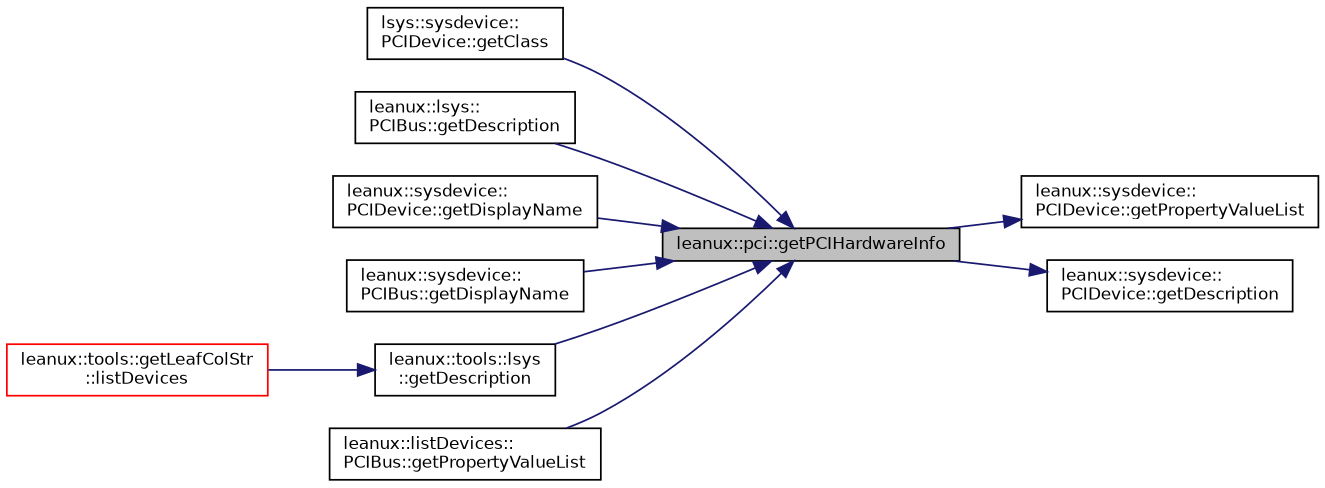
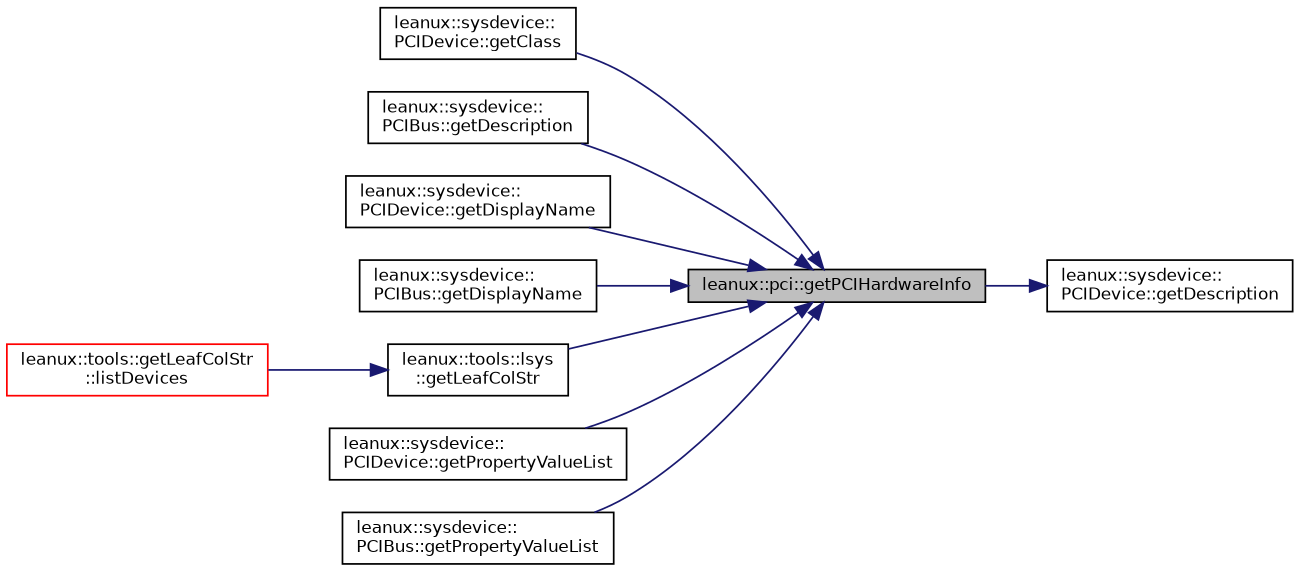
  digraph {
    rankdir=RL
    node [color=black fontname=Helvetica fontsize=10 shape=record]
    edge [color=midnightblue dir=back fontname=Helvetica fontsize=10 labelfontname=Helvetica labelfontsize=10 style=solid]
    n1 [fillcolor=grey75 fontcolor=black height=0.2 label="leanux::pci::getPCIHardwareInfo" style=filled width=0.4]
-   n2 [height=0.2 label="lsys::sysdevice::\lPCIDevice::getClass" width=0.4]
-   n3 [height=0.2 label="leanux::lsys::\lPCIBus::getDescription" width=0.4]
+   n2 [height=0.2 label="leanux::sysdevice::\lPCIDevice::getClass" width=0.4]
+   n3 [height=0.2 label="leanux::sysdevice::\lPCIBus::getDescription" width=0.4]
    n4 [height=0.2 label="leanux::sysdevice::\lPCIDevice::getDisplayName" width=0.4]
    n5 [height=0.2 label="leanux::sysdevice::\lPCIBus::getDisplayName" width=0.4]
-   n6 [height=0.2 label="leanux::tools::lsys\l::getDescription" width=0.4]
+   n6 [height=0.2 label="leanux::tools::lsys\l::getLeafColStr" width=0.4]
    n7 [height=0.2 label="leanux::sysdevice::\lPCIDevice::getPropertyValueList" width=0.4]
-   n8 [height=0.2 label="leanux::listDevices::\lPCIBus::getPropertyValueList" width=0.4]
+   n8 [height=0.2 label="leanux::sysdevice::\lPCIBus::getPropertyValueList" width=0.4]
    n9 [height=0.2 label="leanux::sysdevice::\lPCIDevice::getDescription" width=0.4]
    n10 [color=red height=0.2 label="leanux::tools::getLeafColStr\l::listDevices" width=0.4]
    n1 -> n2
    n1 -> n3
    n1 -> n4
    n1 -> n5
    n1 -> n6
-   n7 -> n1
+   n1 -> n7
    n1 -> n8
    n6 -> n10
    n9 -> n1
  }
